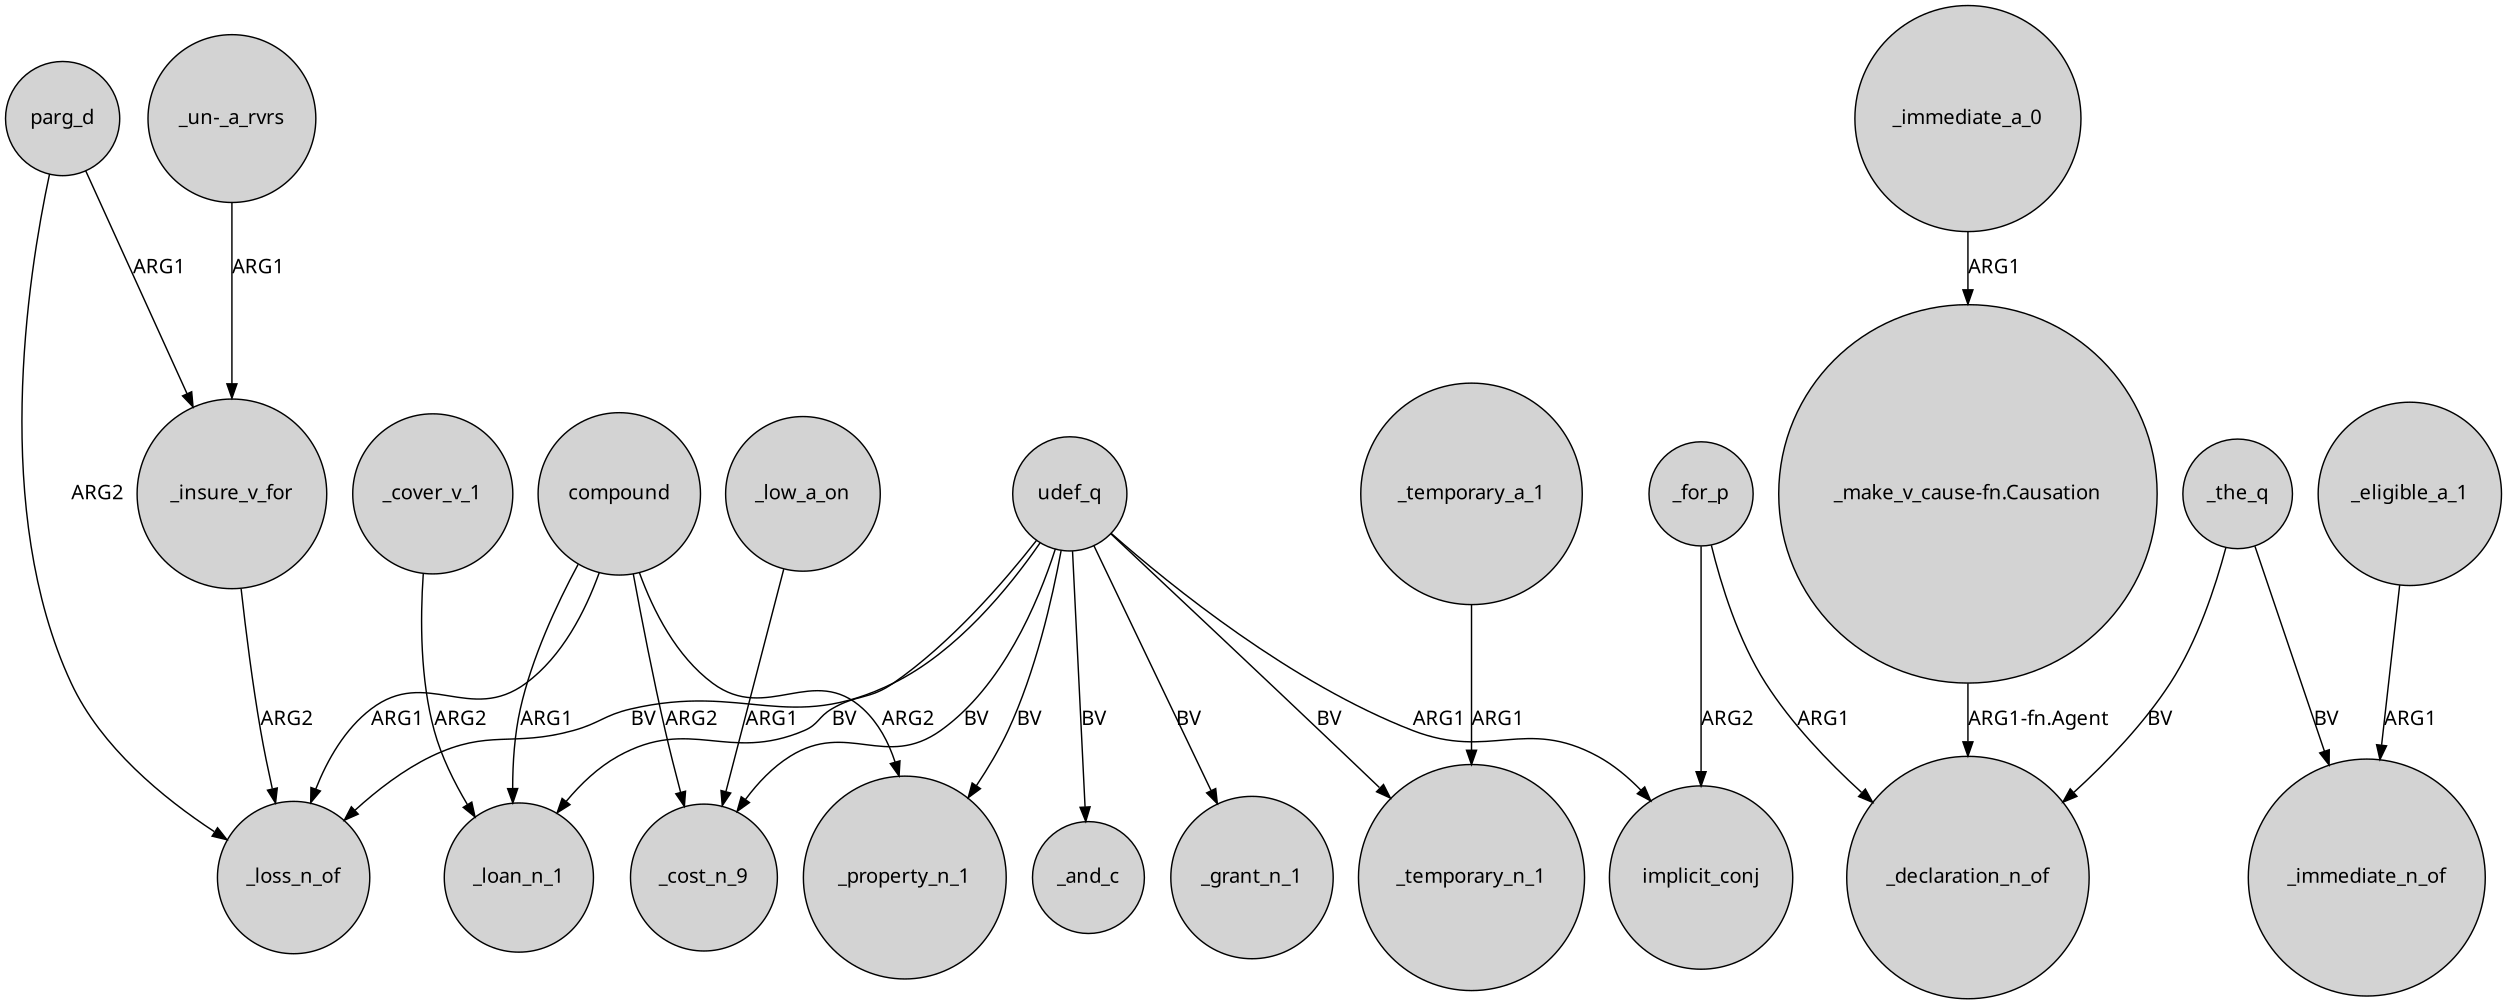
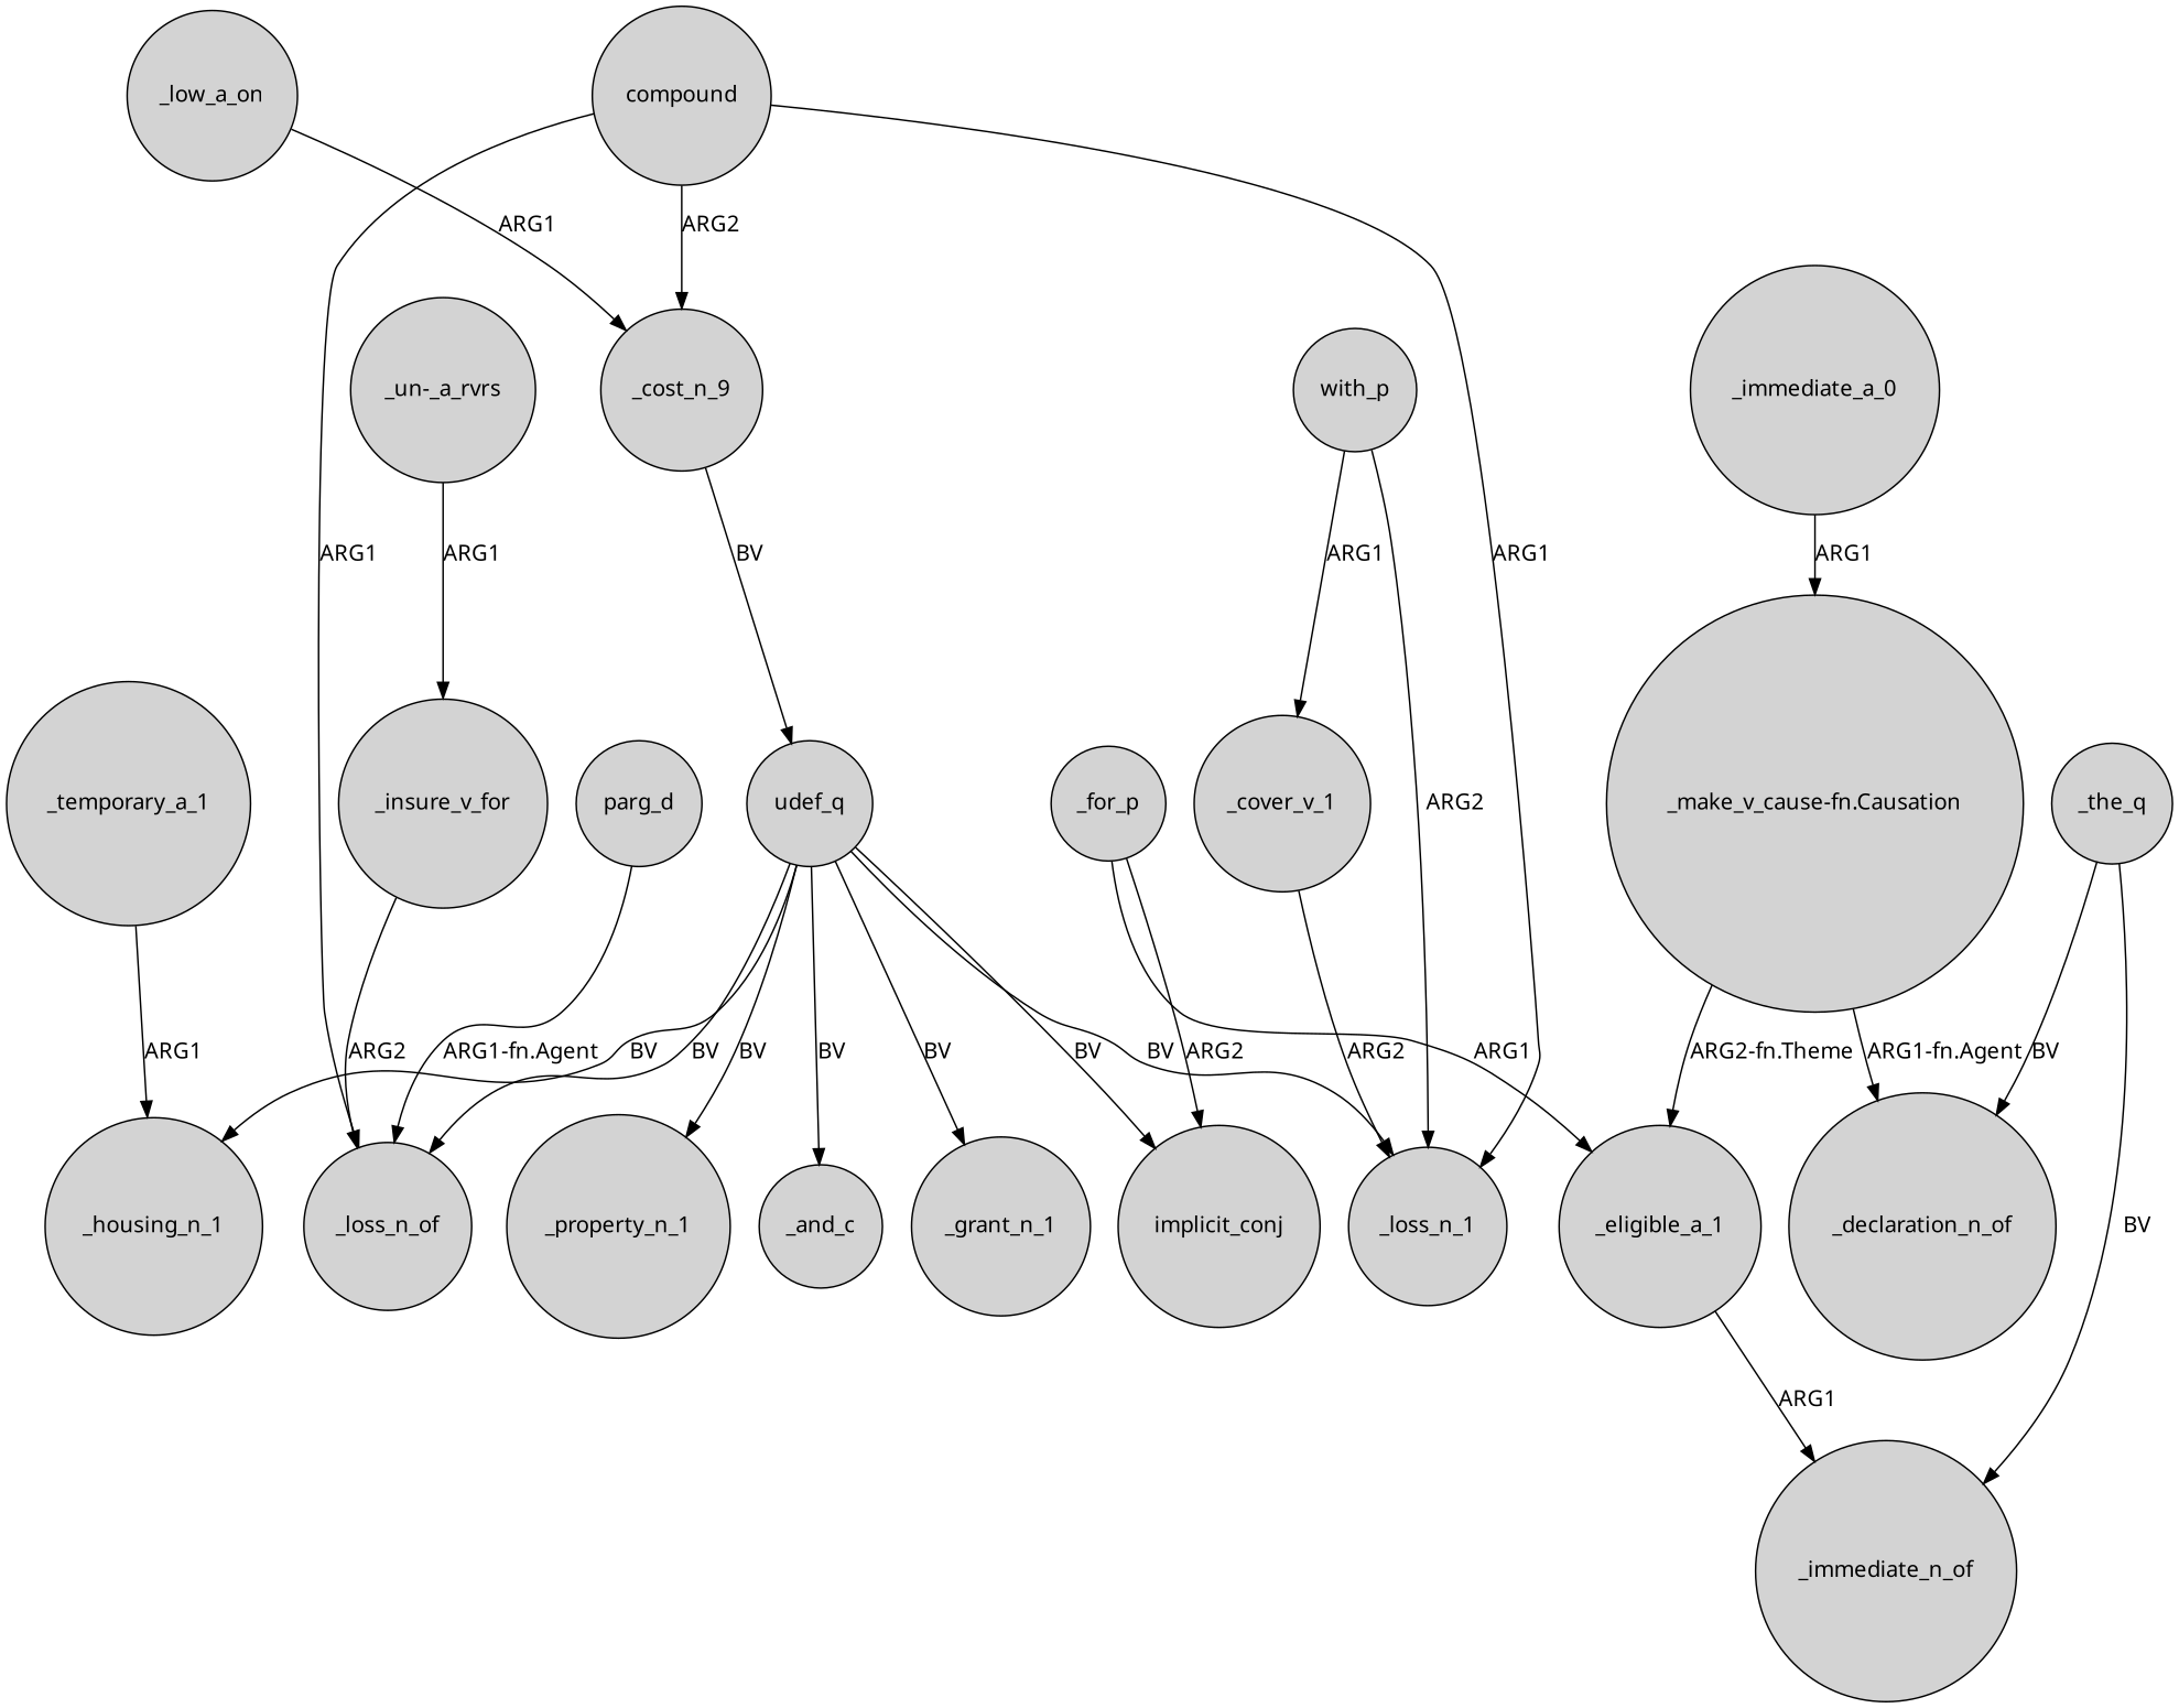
  digraph {
    fontname="Noto Sans"
    node [fontname="Noto Sans" shape=circle style=filled]
    edge [fontname="Noto Sans"]
    _temporary_a_1
-   _housing_n_1 [label=_temporary_n_1]
+   _housing_n_1
    "_un-_a_rvrs"
    _insure_v_for
    _loss_n_of
    _for_p
    implicit_conj
    _eligible_a_1
    n9 [label=_immediate_n_of]
    _cover_v_1
-   _loan_n_1
+   _loan_n_1 [label=_loss_n_1]
    udef_q
    _property_n_1
    n14 [label=_cost_n_9]
    _and_c
    _grant_n_1
    compound
    _the_q
    _declaration_n_of
    n20 [label=_immediate_a_0]
    "_make_v_cause-fn.Causation"
+   with_p
    parg_d
    _low_a_on
    _temporary_a_1 -> _housing_n_1 [label=ARG1]
    "_un-_a_rvrs" -> _insure_v_for [label=ARG1]
    _insure_v_for -> _loss_n_of [label=ARG2]
    _for_p -> implicit_conj [label=ARG2]
-   _for_p -> _declaration_n_of [label=ARG1]
+   _for_p -> _eligible_a_1 [label=ARG1]
    _eligible_a_1 -> n9 [label=ARG1]
    _cover_v_1 -> _loan_n_1 [label=ARG2]
    udef_q -> _housing_n_1 [label=BV]
    udef_q -> _loss_n_of [label=BV]
-   udef_q -> implicit_conj [label=ARG1]
+   udef_q -> implicit_conj [label=BV]
    udef_q -> _loan_n_1 [label=BV]
    udef_q -> _property_n_1 [label=BV]
-   udef_q -> n14 [label=BV]
+   n14 -> udef_q [label=BV]
    udef_q -> _and_c [label=BV]
    udef_q -> _grant_n_1 [label=BV]
    compound -> _loss_n_of [label=ARG1]
    compound -> _loan_n_1 [label=ARG1]
-   compound -> _property_n_1 [label=ARG2]
    compound -> n14 [label=ARG2]
    _the_q -> n9 [label=BV]
    _the_q -> _declaration_n_of [label=BV]
    n20 -> "_make_v_cause-fn.Causation" [label=ARG1]
+   "_make_v_cause-fn.Causation" -> _eligible_a_1 [label="ARG2-fn.Theme"]
    "_make_v_cause-fn.Causation" -> _declaration_n_of [label="ARG1-fn.Agent"]
-   parg_d -> _insure_v_for [label=ARG1]
-   parg_d -> _loss_n_of [label=ARG2]
+   with_p -> _cover_v_1 [label=ARG1]
+   with_p -> _loan_n_1 [label=ARG2]
+   parg_d -> _loss_n_of [label="ARG1-fn.Agent"]
    _low_a_on -> n14 [label=ARG1]
  }
